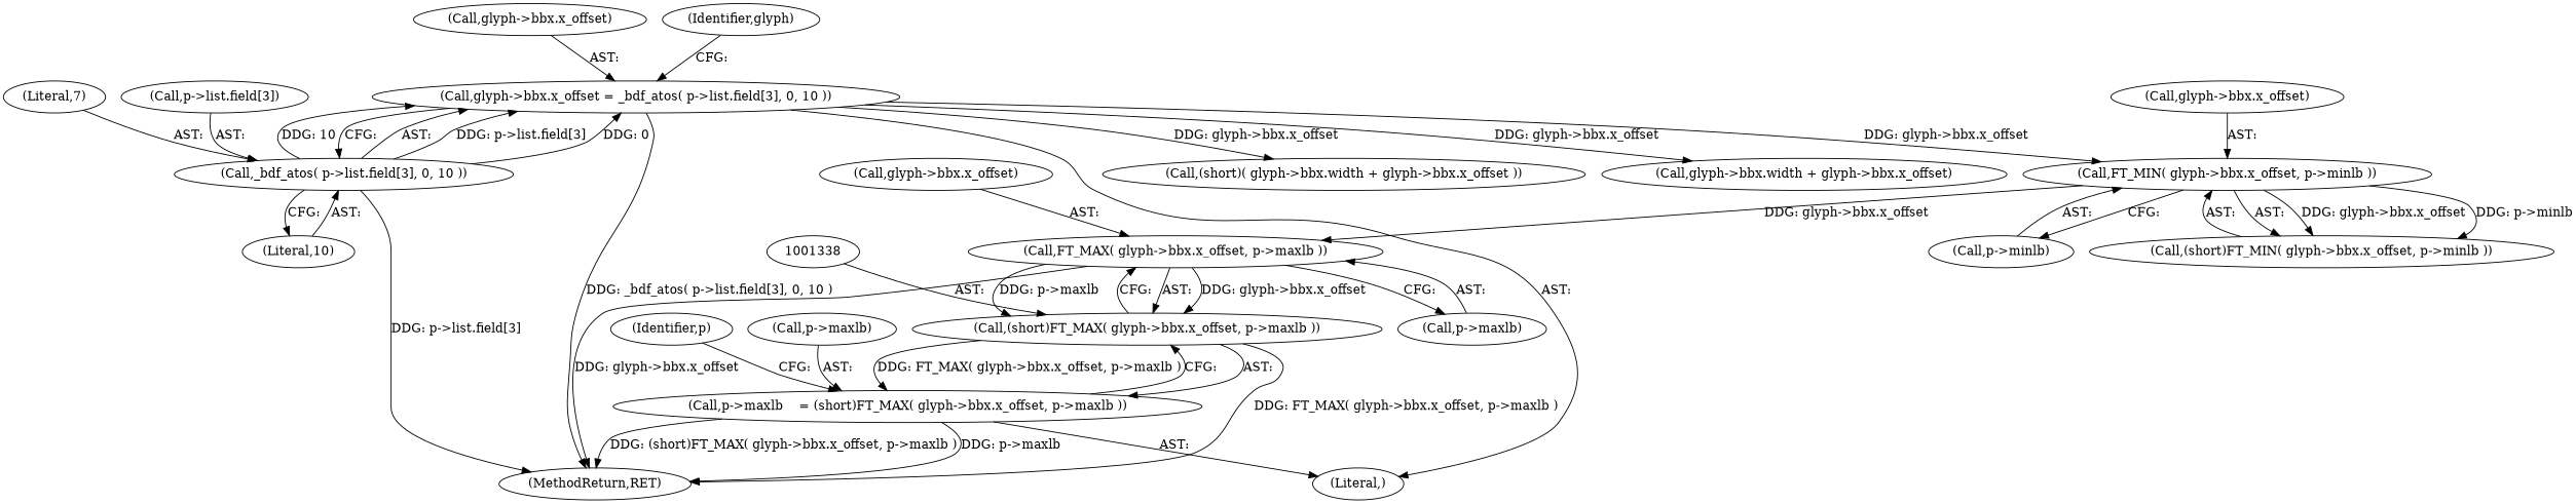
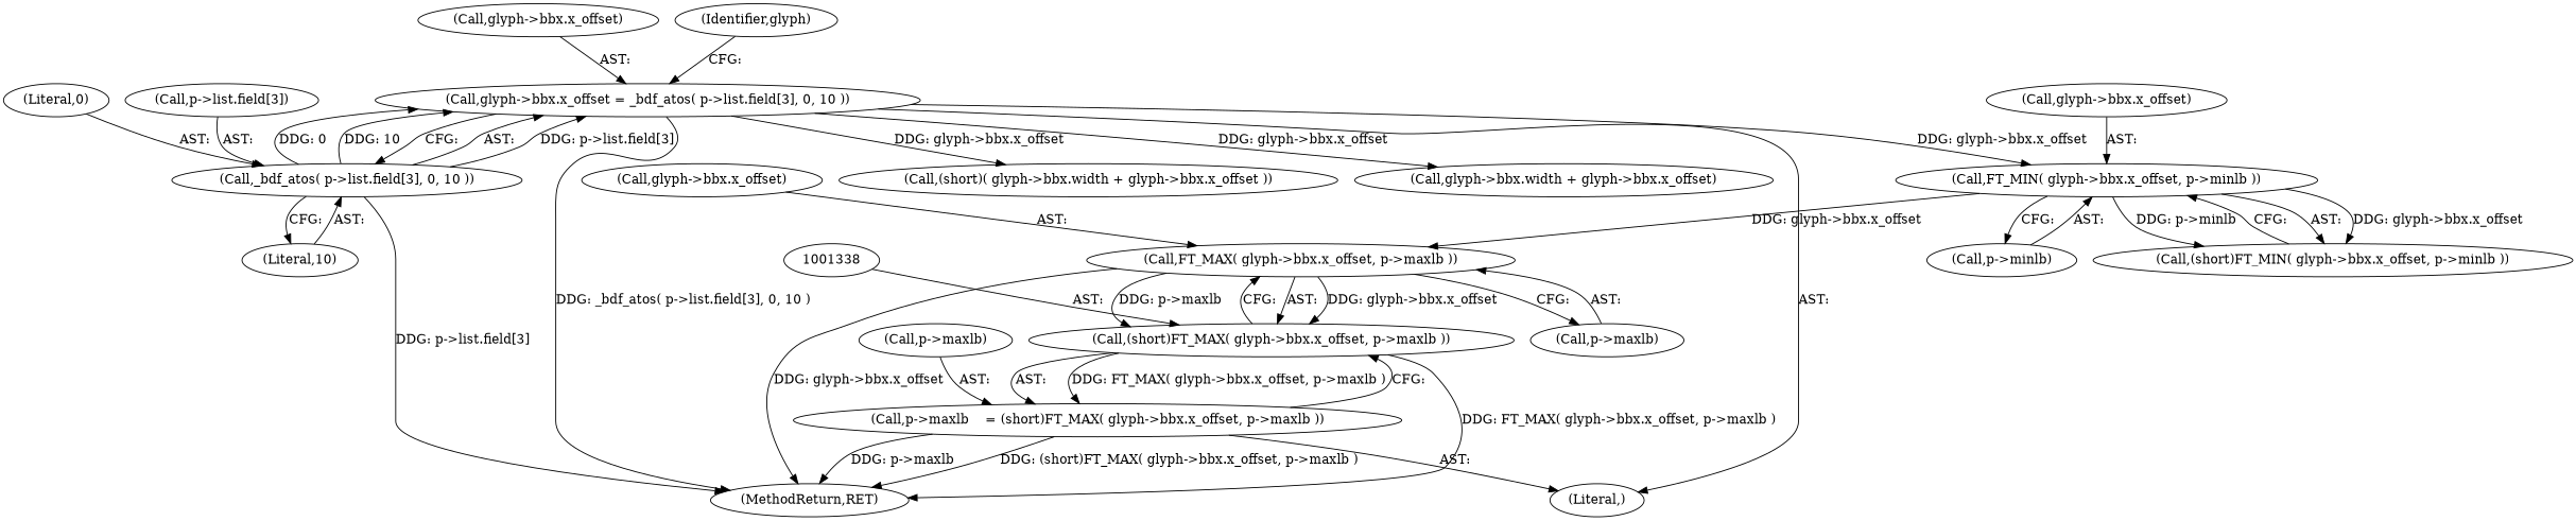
  digraph {
    n1 [label="(Call,FT_MAX( glyph->bbx.x_offset, p->maxlb ))"]
    n2 [label="(Call,(short)FT_MAX( glyph->bbx.x_offset, p->maxlb ))"]
    n3 [label="(Call,p->maxlb)"]
    n4 [label="(MethodReturn,RET)"]
    n5 [label="(Call,p->maxlb    = (short)FT_MAX( glyph->bbx.x_offset, p->maxlb ))"]
    n6 [label="(Call,FT_MIN( glyph->bbx.x_offset, p->minlb ))"]
    n7 [label="(Call,(short)FT_MIN( glyph->bbx.x_offset, p->minlb ))"]
    n8 [label="(Call,p->minlb)"]
    n9 [label="(Call,glyph->bbx.x_offset = _bdf_atos( p->list.field[3], 0, 10 ))"]
    n10 [label="(Call,_bdf_atos( p->list.field[3], 0, 10 ))"]
    n11 [label="(Call,(short)( glyph->bbx.width + glyph->bbx.x_offset ))"]
    n12 [label="(Literal,)"]
    n13 [label="(Call,glyph->bbx.width + glyph->bbx.x_offset)"]
    n14 [label="(Literal,10)"]
    n15 [label="(Call,glyph->bbx.x_offset)"]
-   n16 [label="(Literal,7)"]
+   n16 [label="(Literal,0)"]
    n17 [label="(Call,p->list.field[3])"]
    n18 [label="(Call,glyph->bbx.x_offset)"]
    n19 [label="(Call,p->maxlb)"]
-   n20 [label="(Identifier,p)"]
    n21 [label="(Identifier,glyph)"]
    n22 [label="(Call,glyph->bbx.x_offset)"]
    1001338
    n1 -> n2 [label="AST: "]
    n1 -> n2 [label="DDG: glyph->bbx.x_offset"]
    n1 -> n2 [label="DDG: p->maxlb"]
    n1 -> n3 [label="CFG: "]
    n1 -> n4 [label="DDG: glyph->bbx.x_offset"]
    n2 -> n1 [label="CFG: "]
    n2 -> n4 [label="DDG: FT_MAX( glyph->bbx.x_offset, p->maxlb )"]
    n2 -> n5 [label="AST: "]
    n2 -> n5 [label="DDG: FT_MAX( glyph->bbx.x_offset, p->maxlb )"]
    n3 -> n1 [label="AST: "]
    n5 -> n2 [label="CFG: "]
    n5 -> n4 [label="DDG: (short)FT_MAX( glyph->bbx.x_offset, p->maxlb )"]
    n5 -> n4 [label="DDG: p->maxlb"]
    n5 -> n12 [label="AST: "]
    n6 -> n1 [label="DDG: glyph->bbx.x_offset"]
    n6 -> n7 [label="AST: "]
    n6 -> n7 [label="DDG: glyph->bbx.x_offset"]
    n6 -> n7 [label="DDG: p->minlb"]
    n6 -> n8 [label="CFG: "]
-   n7 -> n6 [label="AST: "]
+   n7 -> n6 [label="CFG: "]
    n8 -> n6 [label="AST: "]
    n9 -> n4 [label="DDG: _bdf_atos( p->list.field[3], 0, 10 )"]
    n9 -> n6 [label="DDG: glyph->bbx.x_offset"]
    n9 -> n10 [label="CFG: "]
    n9 -> n11 [label="DDG: glyph->bbx.x_offset"]
    n9 -> n12 [label="AST: "]
    n9 -> n13 [label="DDG: glyph->bbx.x_offset"]
    n10 -> n4 [label="DDG: p->list.field[3]"]
    n10 -> n9 [label="AST: "]
    n10 -> n9 [label="DDG: p->list.field[3]"]
    n10 -> n9 [label="DDG: 0"]
    n10 -> n9 [label="DDG: 10"]
    n10 -> n14 [label="CFG: "]
    n14 -> n10 [label="AST: "]
    n15 -> n1 [label="AST: "]
    n16 -> n10 [label="AST: "]
    n17 -> n10 [label="AST: "]
    n18 -> n9 [label="AST: "]
    n19 -> n5 [label="AST: "]
-   n20 -> n5 [label="CFG: "]
    n21 -> n9 [label="CFG: "]
    n22 -> n6 [label="AST: "]
    1001338 -> n2 [label="AST: "]
  }
